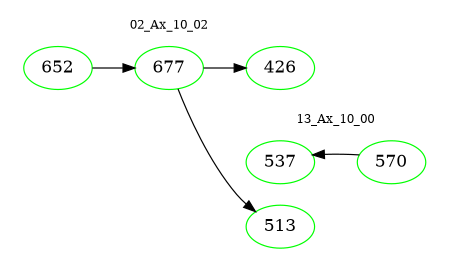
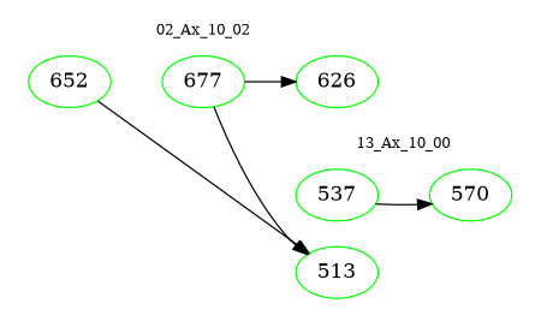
  digraph {
    rankdir=LR
    node [color=green]
    edge [color=black]
    n1 [label=652]
-   n2 [label=426]
+   n2 [label=626]
    n3 [label=677]
    n4 [label=537]
    n5 [label=513]
    n6 [label=570]
    subgraph cluster_1 {
      color=white
      fontsize=10
      label="02_Ax_10_02"
      n1
      n2
      n3
    }
    subgraph cluster_2 {
      color=white
      fontsize=10
      label="13_Ax_10_00"
      n4
      n5
      n6
    }
-   n1 -> n3
+   n1 -> n5
    n3 -> n2
    n3 -> n5
-   n6 -> n4
+   n4 -> n6
  }
